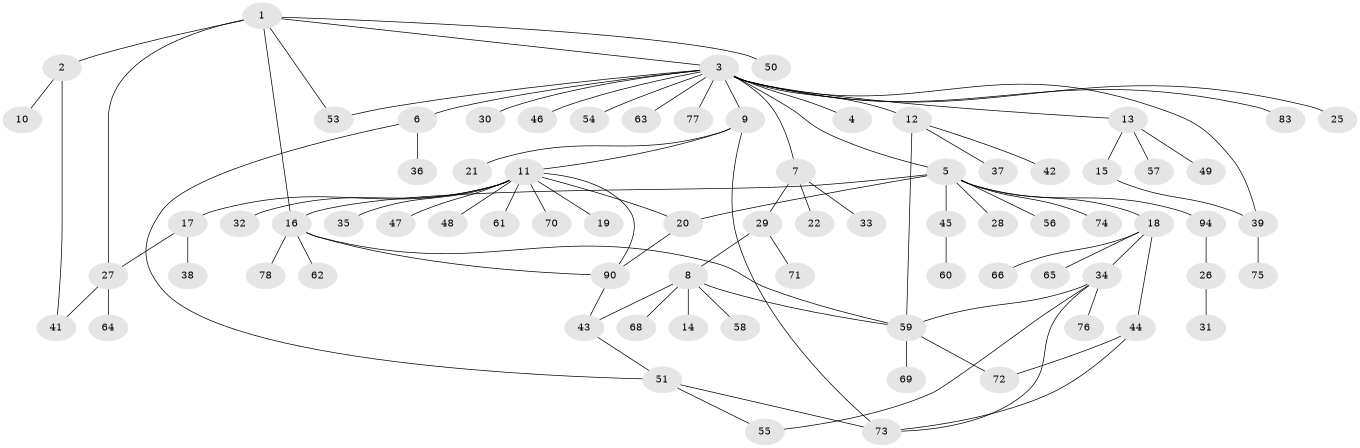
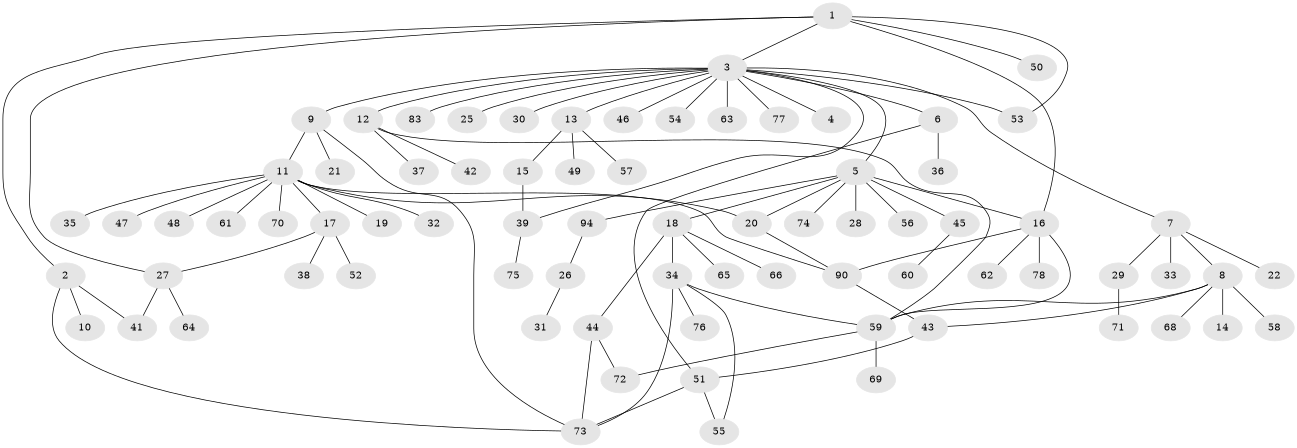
  graph {
    node [color=gray90 style=filled]
    1
    2
    3
    16
    27
    50
    53
    10
    41
    73
    4
    5
    6
    7
    9
    12
    13
    n18 [label=83]
    25
    30
    39
    46
    54
    63
    77
    59
    n27 [label=90]
    62
    78
    64
    18
    20
    n33 [label=94]
    28
    45
    56
    74
    36
    51
    8
    22
    29
    33
    11
    21
    37
    42
    15
    49
    57
    75
    34
    44
    65
    66
    26
    60
    55
    14
    43
    58
    68
    71
    72
    69
    17
    19
    32
    35
    47
    48
    61
    70
    38
+   52
    76
    31
    1 -- 2
    1 -- 3
    1 -- 16
    1 -- 27
    1 -- 50
    1 -- 53
    2 -- 10
    2 -- 41
+   2 -- 73
    3 -- 53
    3 -- 4
    3 -- 5
    3 -- 6
    3 -- 7
    3 -- 9
    3 -- 12
    3 -- 13
    3 -- n18
    3 -- 25
    3 -- 30
    3 -- 39
    3 -- 46
    3 -- 54
    3 -- 63
    3 -- 77
    16 -- 59
    16 -- n27
    16 -- 62
    16 -- 78
    27 -- 41
    27 -- 64
    5 -- 16
    5 -- 18
    5 -- 20
    5 -- n33
    5 -- 28
    5 -- 45
    5 -- 56
    5 -- 74
    6 -- 36
    6 -- 51
-   29 -- 8
+   7 -- 8
    7 -- 22
    7 -- 29
    7 -- 33
    9 -- 73
    9 -- 11
    9 -- 21
    12 -- 59
    12 -- 37
    12 -- 42
    13 -- 15
    13 -- 49
    13 -- 57
    39 -- 75
    59 -- 72
    59 -- 69
    n27 -- 43
    18 -- 34
    18 -- 44
    18 -- 65
    18 -- 66
    20 -- n27
    n33 -- 26
    45 -- 60
    51 -- 73
    51 -- 55
    8 -- 59
    8 -- 14
    8 -- 43
    8 -- 58
    8 -- 68
    29 -- 71
    11 -- n27
    11 -- 20
    11 -- 17
    11 -- 19
    11 -- 32
    11 -- 35
    11 -- 47
    11 -- 48
    11 -- 61
    11 -- 70
    15 -- 39
    34 -- 73
    34 -- 59
    34 -- 55
    34 -- 76
    44 -- 73
    44 -- 72
    26 -- 31
    43 -- 51
    17 -- 27
    17 -- 38
+   17 -- 52
  }
